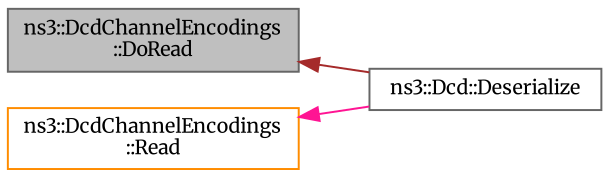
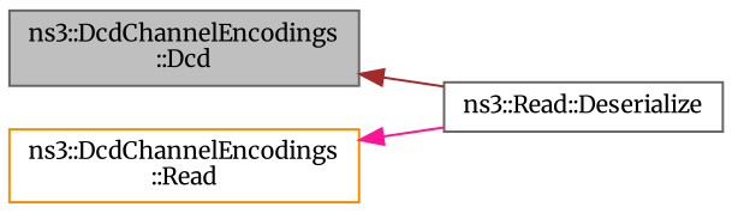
  digraph {
    fontname=Merriweather
    rankdir=LR
    node [color=gray40 fillcolor=white fontname=Merriweather fontsize=10 shape=record style=filled]
    edge [dir=back fontname=Merriweather fontsize=10 labelfontname=Helvetica labelfontsize=10 style=solid]
-   n1 [fillcolor=grey75 fontcolor=black height=0.2 label="ns3::DcdChannelEncodings\l::DoRead" width=0.4]
-   n2 [height=0.2 label="ns3::Dcd::Deserialize" width=0.4]
+   n1 [fillcolor=grey75 fontcolor=black height=0.2 label="ns3::DcdChannelEncodings\l::Dcd" width=0.4]
+   n2 [height=0.2 label="ns3::Read::Deserialize" width=0.4]
    n3 [color=darkorange height=0.2 label="ns3::DcdChannelEncodings\l::Read" width=0.4]
    n1 -> n2 [color=brown]
    n3 -> n2 [color=deeppink]
  }
